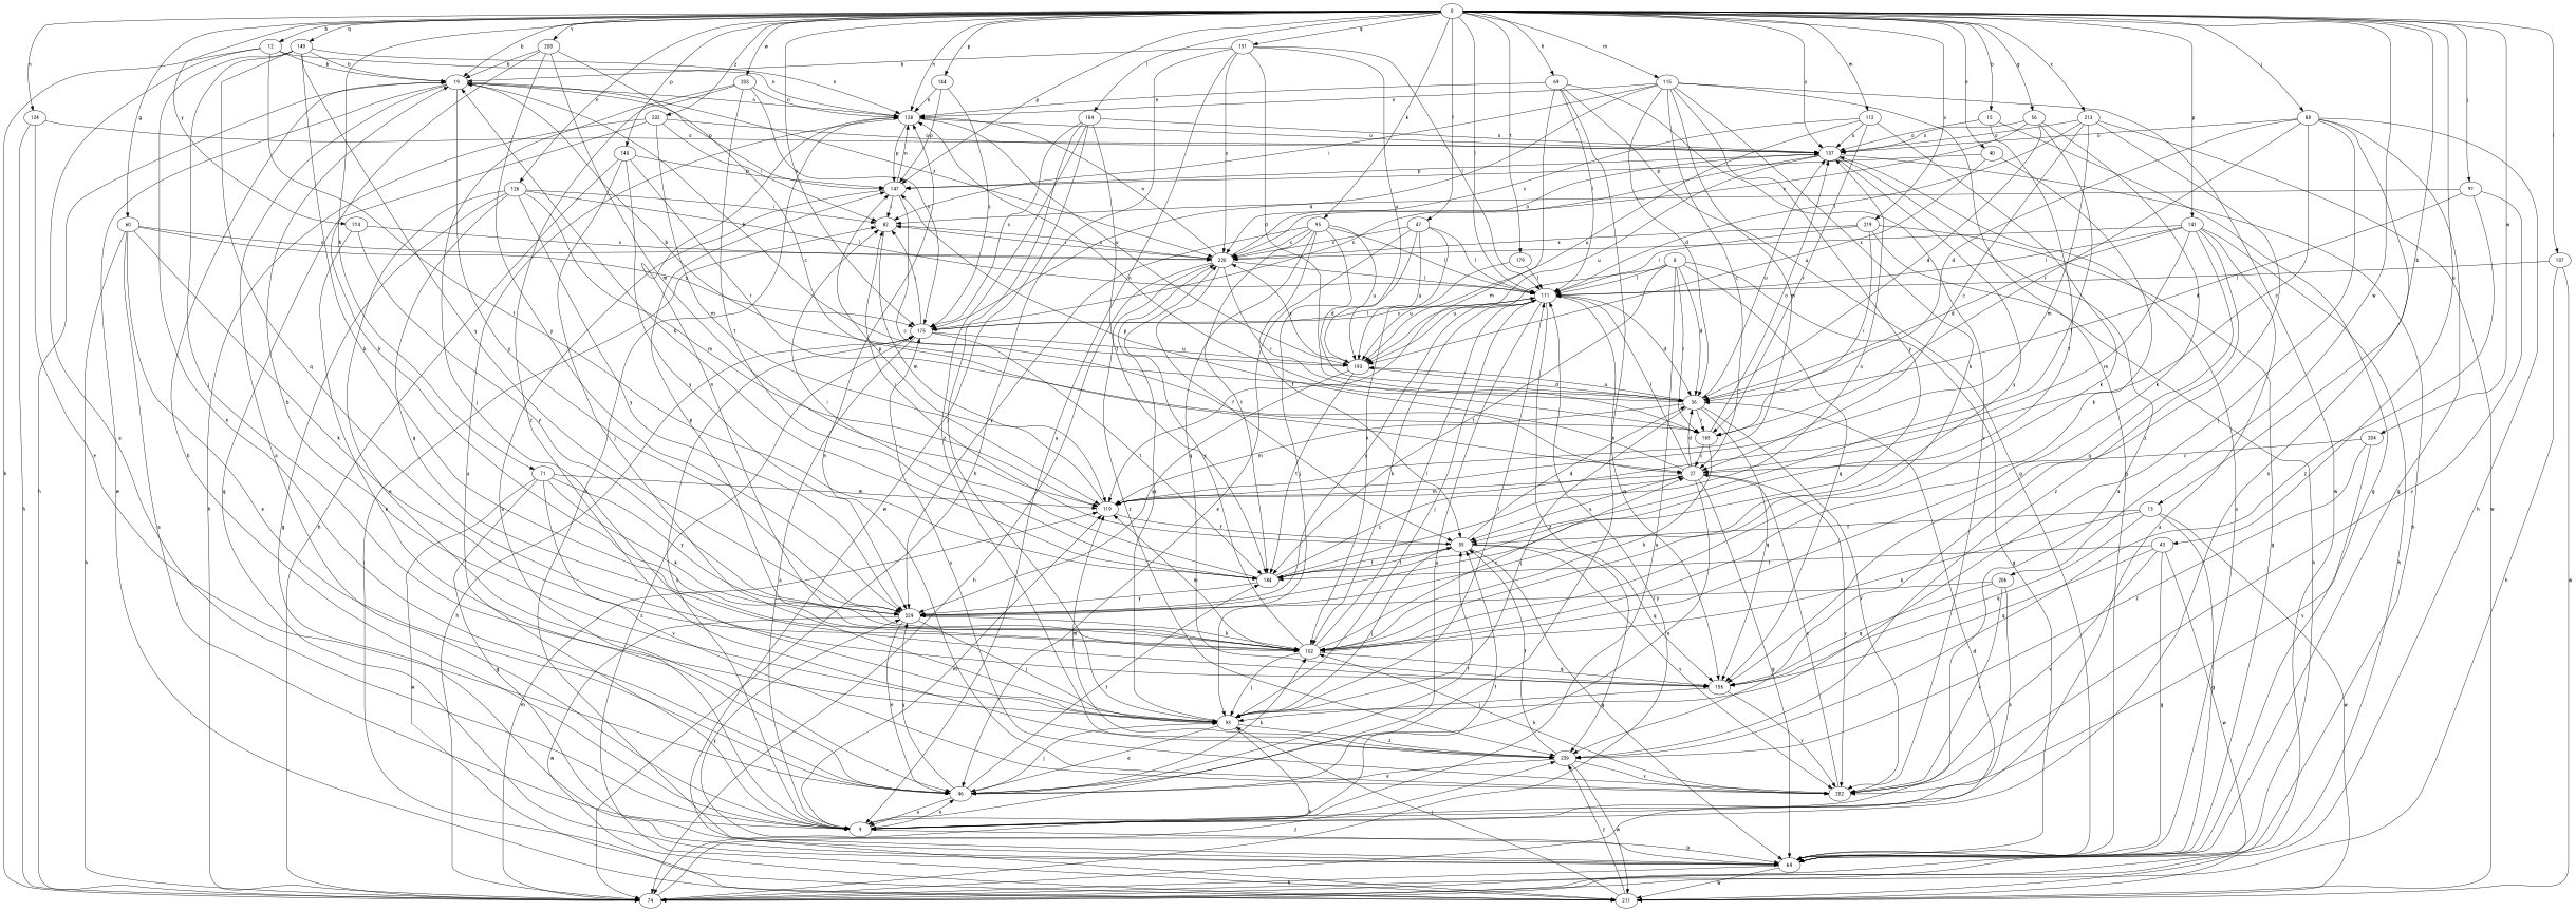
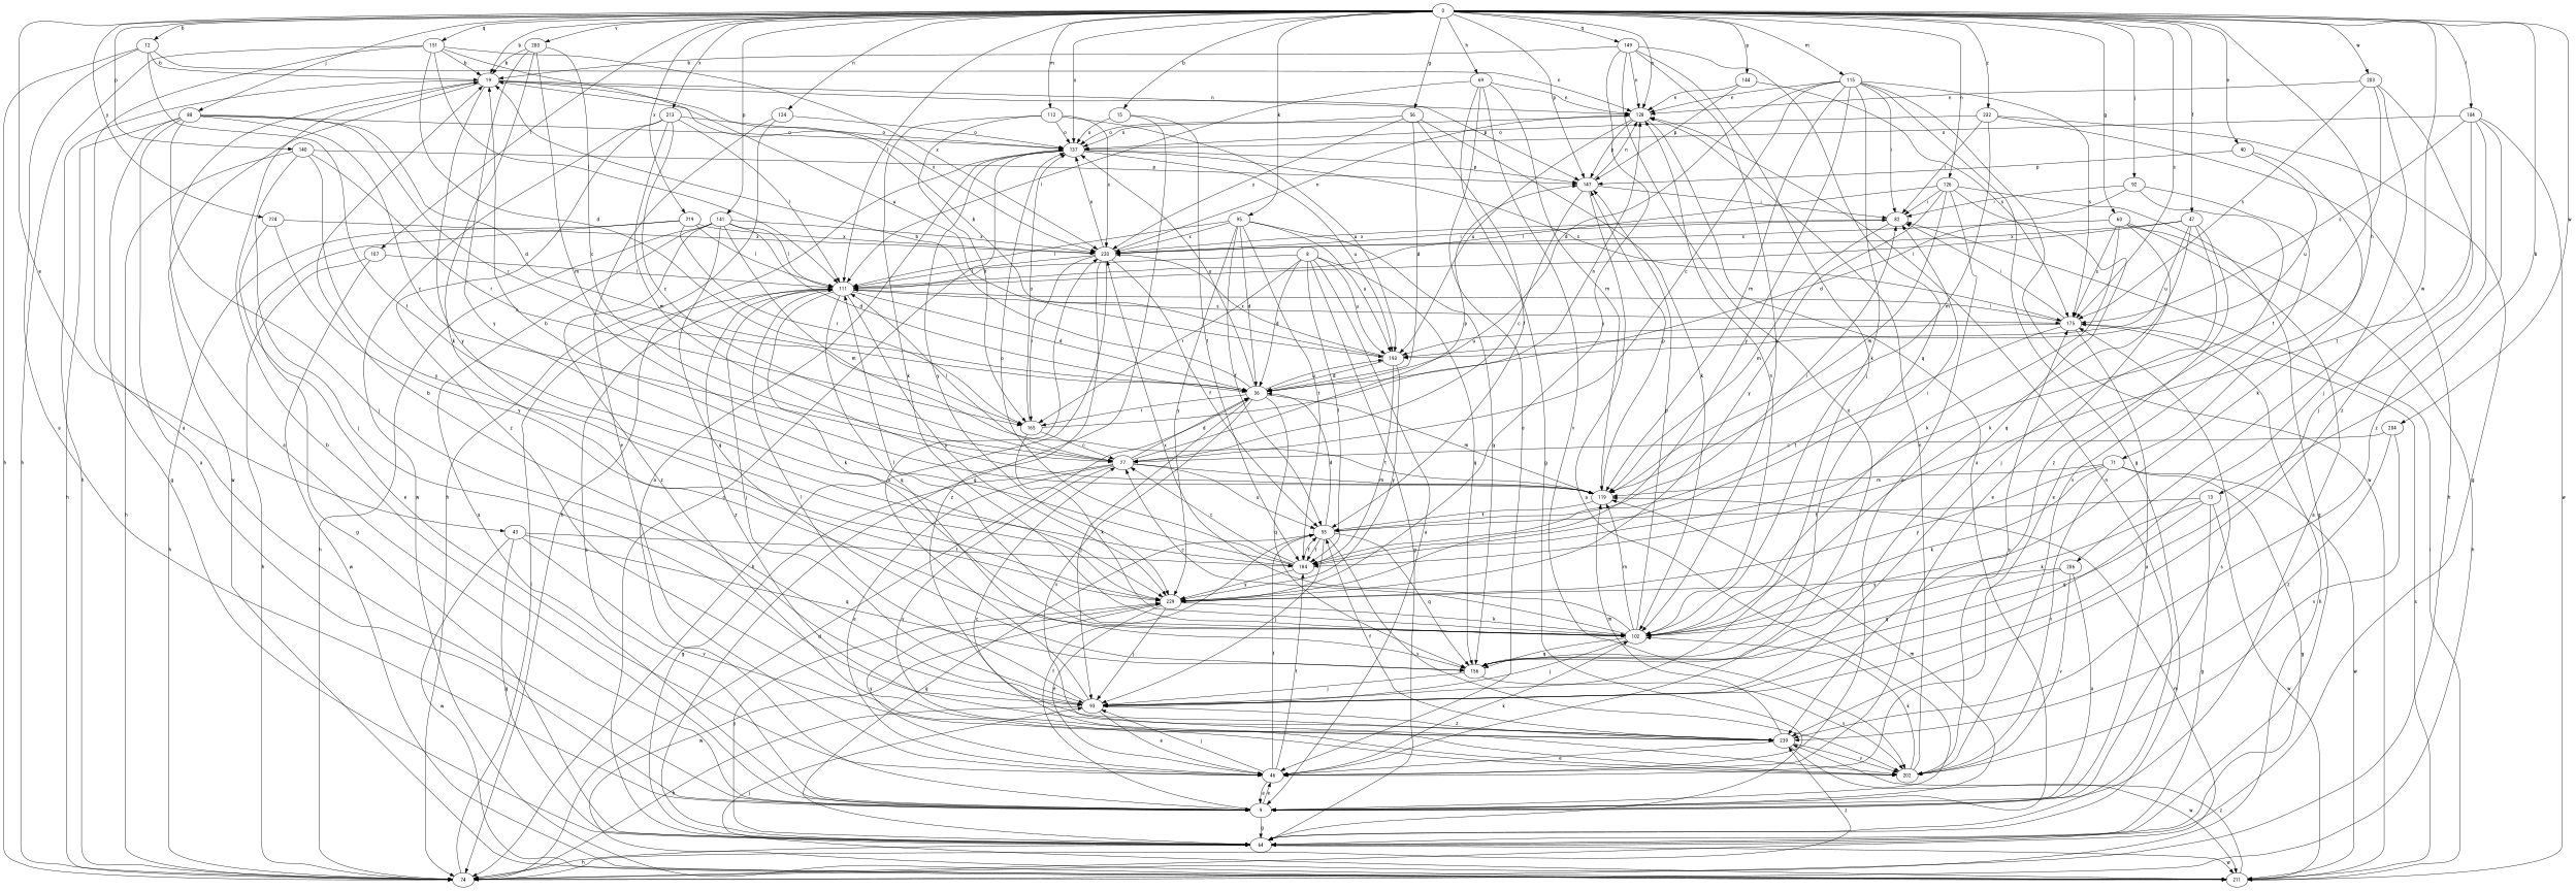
  strict digraph {
    fontname="Roboto Condensed"
    node [fontname="Roboto Condensed"]
    edge [fontname="Roboto Condensed"]
    0
    12
    13
    15
    19
    40
    43
    47
    56
    60
    69
    71
    88
    92
    95
    104
    107
    111
    112
    115
    124
    126
    128
    137
    140
    141
    144
    147
    149
    151
    175
-   179
    200
    203
    204
    206
    213
    219
    224
    232
    9
    184
    74
    64
    156
    55
    102
    211
    220
    229
    193
    202
    46
    93
    36
    119
    165
    27
    82
    239
    8
    0 -> 12 [label=b]
    0 -> 13 [label=b]
    0 -> 15 [label=b]
    0 -> 19 [label=b]
    0 -> 40 [label=e]
    0 -> 43 [label=e]
    0 -> 47 [label=f]
    0 -> 56 [label=g]
    0 -> 60 [label=g]
    0 -> 69 [label=h]
    0 -> 71 [label=h]
    0 -> 88 [label=j]
    0 -> 92 [label=j]
    0 -> 95 [label=k]
    0 -> 104 [label=l]
    0 -> 107 [label=l]
    0 -> 111 [label=l]
    0 -> 112 [label=m]
    0 -> 115 [label=m]
    0 -> 124 [label=n]
    0 -> 126 [label=n]
    0 -> 128 [label=n]
    0 -> 137 [label=o]
    0 -> 140 [label=p]
    0 -> 141 [label=p]
    0 -> 144 [label=p]
    0 -> 147 [label=p]
    0 -> 149 [label=q]
    0 -> 151 [label=q]
    0 -> 175 [label=s]
-   0 -> 179 [label=t]
    0 -> 200 [label=v]
    0 -> 203 [label=w]
    0 -> 204 [label=w]
    0 -> 206 [label=w]
    0 -> 213 [label=x]
    0 -> 219 [label=x]
    0 -> 224 [label=y]
    0 -> 232 [label=z]
    12 -> 19 [label=b]
    12 -> 128 [label=n]
    12 -> 9 [label=a]
    12 -> 184 [label=t]
    12 -> 74 [label=h]
    13 -> 64 [label=g]
    13 -> 156 [label=q]
    13 -> 55 [label=f]
    13 -> 102 [label=k]
    13 -> 211 [label=w]
    15 -> 137 [label=o]
    15 -> 184 [label=t]
    15 -> 64 [label=g]
    19 -> 128 [label=n]
    19 -> 147 [label=p]
    19 -> 9 [label=a]
    19 -> 74 [label=h]
    19 -> 211 [label=w]
    19 -> 220 [label=x]
    19 -> 229 [label=y]
    40 -> 147 [label=p]
    40 -> 102 [label=k]
    40 -> 193 [label=u]
    43 -> 184 [label=t]
    43 -> 64 [label=g]
    43 -> 156 [label=q]
    43 -> 211 [label=w]
    43 -> 202 [label=v]
    47 -> 111 [label=l]
    47 -> 102 [label=k]
    47 -> 220 [label=x]
    47 -> 193 [label=u]
    47 -> 46 [label=e]
    47 -> 93 [label=j]
    56 -> 137 [label=o]
    56 -> 55 [label=f]
    56 -> 102 [label=k]
    56 -> 220 [label=x]
    56 -> 36 [label=d]
    60 -> 175 [label=s]
    60 -> 9 [label=a]
    60 -> 74 [label=h]
    60 -> 102 [label=k]
    60 -> 220 [label=x]
    60 -> 46 [label=e]
    69 -> 111 [label=l]
    69 -> 128 [label=n]
    69 -> 64 [label=g]
    69 -> 202 [label=v]
    69 -> 46 [label=e]
    69 -> 119 [label=m]
    71 -> 64 [label=g]
    71 -> 102 [label=k]
    71 -> 211 [label=w]
    71 -> 229 [label=y]
    71 -> 202 [label=v]
    71 -> 119 [label=m]
    88 -> 137 [label=o]
    88 -> 9 [label=a]
    88 -> 74 [label=h]
    88 -> 64 [label=g]
    88 -> 93 [label=j]
    88 -> 36 [label=d]
    88 -> 165 [label=r]
    88 -> 27 [label=c]
    92 -> 202 [label=v]
    92 -> 36 [label=d]
    92 -> 82 [label=i]
    92 -> 239 [label=z]
    95 -> 111 [label=l]
    95 -> 184 [label=t]
    95 -> 156 [label=q]
    95 -> 55 [label=f]
    95 -> 220 [label=x]
    95 -> 229 [label=y]
    95 -> 193 [label=u]
    95 -> 36 [label=d]
    104 -> 137 [label=o]
    104 -> 175 [label=s]
    104 -> 184 [label=t]
    104 -> 211 [label=w]
    104 -> 93 [label=j]
    104 -> 239 [label=z]
    107 -> 111 [label=l]
    107 -> 74 [label=h]
    107 -> 211 [label=w]
    111 -> 175 [label=s]
    111 -> 9 [label=a]
    111 -> 156 [label=q]
    111 -> 102 [label=k]
    111 -> 229 [label=y]
    111 -> 93 [label=j]
    111 -> 36 [label=d]
    111 -> 239 [label=z]
    112 -> 137 [label=o]
    112 -> 102 [label=k]
    112 -> 220 [label=x]
    112 -> 193 [label=u]
    112 -> 165 [label=r]
    115 -> 128 [label=n]
    115 -> 175 [label=s]
    115 -> 64 [label=g]
    115 -> 102 [label=k]
    115 -> 211 [label=w]
    115 -> 229 [label=y]
    115 -> 36 [label=d]
    115 -> 119 [label=m]
    115 -> 27 [label=c]
    115 -> 82 [label=i]
    124 -> 137 [label=o]
    124 -> 74 [label=h]
    124 -> 46 [label=e]
    126 -> 111 [label=l]
    126 -> 64 [label=g]
    126 -> 156 [label=q]
    126 -> 229 [label=y]
    126 -> 46 [label=e]
    126 -> 119 [label=m]
    126 -> 82 [label=i]
    128 -> 137 [label=o]
    128 -> 147 [label=p]
    128 -> 9 [label=a]
    128 -> 193 [label=u]
    137 -> 147 [label=p]
    137 -> 175 [label=s]
    137 -> 9 [label=a]
    137 -> 74 [label=h]
    137 -> 229 [label=y]
    137 -> 193 [label=u]
    140 -> 147 [label=p]
    140 -> 74 [label=h]
    140 -> 229 [label=y]
    140 -> 93 [label=j]
    140 -> 165 [label=r]
    141 -> 111 [label=l]
    141 -> 9 [label=a]
    141 -> 74 [label=h]
    141 -> 156 [label=q]
    141 -> 220 [label=x]
    141 -> 36 [label=d]
    141 -> 119 [label=m]
    141 -> 239 [label=z]
    144 -> 128 [label=n]
    144 -> 147 [label=p]
    144 -> 175 [label=s]
    147 -> 128 [label=n]
    147 -> 9 [label=a]
    147 -> 27 [label=c]
    147 -> 82 [label=i]
    149 -> 19 [label=b]
    149 -> 128 [label=n]
    149 -> 156 [label=q]
    149 -> 102 [label=k]
    149 -> 229 [label=y]
    149 -> 46 [label=e]
    149 -> 93 [label=j]
    151 -> 19 [label=b]
    151 -> 111 [label=l]
    151 -> 9 [label=a]
    151 -> 74 [label=h]
    151 -> 220 [label=x]
    151 -> 193 [label=u]
    151 -> 36 [label=d]
    175 -> 111 [label=l]
    175 -> 9 [label=a]
    175 -> 184 [label=t]
    175 -> 74 [label=h]
    175 -> 193 [label=u]
    175 -> 82 [label=i]
-   179 -> 111 [label=l]
-   179 -> 193 [label=u]
    200 -> 19 [label=b]
    200 -> 102 [label=k]
    200 -> 229 [label=y]
    200 -> 119 [label=m]
    200 -> 27 [label=c]
    203 -> 128 [label=n]
    203 -> 175 [label=s]
    203 -> 184 [label=t]
    203 -> 93 [label=j]
    203 -> 239 [label=z]
    204 -> 202 [label=v]
    204 -> 27 [label=c]
    204 -> 239 [label=z]
    206 -> 9 [label=a]
    206 -> 156 [label=q]
    206 -> 229 [label=y]
    206 -> 202 [label=v]
    213 -> 111 [label=l]
    213 -> 137 [label=o]
    213 -> 211 [label=w]
    213 -> 119 [label=m]
    213 -> 27 [label=c]
    213 -> 239 [label=z]
    219 -> 111 [label=l]
    219 -> 74 [label=h]
    219 -> 64 [label=g]
    219 -> 220 [label=x]
    219 -> 165 [label=r]
    224 -> 220 [label=x]
    224 -> 229 [label=y]
    224 -> 46 [label=e]
    232 -> 137 [label=o]
    232 -> 74 [label=h]
    232 -> 64 [label=g]
    232 -> 119 [label=m]
    232 -> 82 [label=i]
    9 -> 19 [label=b]
    9 -> 175 [label=s]
    9 -> 64 [label=g]
    9 -> 55 [label=f]
    9 -> 46 [label=e]
    9 -> 119 [label=m]
    184 -> 19 [label=b]
    184 -> 137 [label=o]
    184 -> 55 [label=f]
    184 -> 229 [label=y]
    184 -> 27 [label=c]
    184 -> 82 [label=i]
    74 -> 111 [label=l]
    74 -> 36 [label=d]
    74 -> 119 [label=m]
    74 -> 239 [label=z]
    64 -> 128 [label=n]
    64 -> 137 [label=o]
    64 -> 74 [label=h]
    64 -> 211 [label=w]
    64 -> 229 [label=y]
    156 -> 202 [label=v]
    156 -> 93 [label=j]
    55 -> 184 [label=t]
    55 -> 64 [label=g]
    55 -> 156 [label=q]
    55 -> 202 [label=v]
    55 -> 93 [label=j]
    55 -> 36 [label=d]
    55 -> 82 [label=i]
    102 -> 111 [label=l]
    102 -> 128 [label=n]
    102 -> 147 [label=p]
    102 -> 156 [label=q]
    102 -> 220 [label=x]
    102 -> 93 [label=j]
    102 -> 119 [label=m]
    102 -> 27 [label=c]
    211 -> 175 [label=s]
    211 -> 93 [label=j]
    211 -> 82 [label=i]
    211 -> 239 [label=z]
    220 -> 111 [label=l]
    220 -> 128 [label=n]
    220 -> 137 [label=o]
    220 -> 74 [label=h]
    220 -> 55 [label=f]
    220 -> 165 [label=r]
    220 -> 82 [label=i]
    220 -> 239 [label=z]
    229 -> 102 [label=k]
    229 -> 211 [label=w]
    229 -> 46 [label=e]
    229 -> 93 [label=j]
    193 -> 19 [label=b]
    193 -> 184 [label=t]
    193 -> 220 [label=x]
    193 -> 229 [label=y]
    193 -> 36 [label=d]
    202 -> 128 [label=n]
    202 -> 175 [label=s]
    202 -> 102 [label=k]
    202 -> 27 [label=c]
    46 -> 9 [label=a]
    46 -> 184 [label=t]
    46 -> 55 [label=f]
    46 -> 102 [label=k]
    46 -> 229 [label=y]
    46 -> 93 [label=j]
    93 -> 19 [label=b]
    93 -> 111 [label=l]
    93 -> 74 [label=h]
    93 -> 220 [label=x]
    93 -> 46 [label=e]
    93 -> 239 [label=z]
    36 -> 19 [label=b]
    36 -> 137 [label=o]
    36 -> 156 [label=q]
    36 -> 193 [label=u]
    36 -> 202 [label=v]
    36 -> 93 [label=j]
    36 -> 119 [label=m]
    36 -> 165 [label=r]
    119 -> 147 [label=p]
    119 -> 55 [label=f]
    165 -> 128 [label=n]
    165 -> 137 [label=o]
    165 -> 102 [label=k]
    165 -> 27 [label=c]
    27 -> 111 [label=l]
    27 -> 147 [label=p]
    27 -> 64 [label=g]
    27 -> 55 [label=u]
    27 -> 202 [label=v]
    27 -> 46 [label=e]
    27 -> 36 [label=d]
    27 -> 119 [label=m]
    82 -> 220 [label=x]
    82 -> 119 [label=m]
    239 -> 55 [label=f]
    239 -> 211 [label=w]
    239 -> 202 [label=v]
    239 -> 46 [label=e]
    239 -> 119 [label=m]
    8 -> 111 [label=l]
    8 -> 9 [label=a]
    8 -> 184 [label=t]
    8 -> 64 [label=g]
    8 -> 156 [label=q]
    8 -> 193 [label=u]
    8 -> 36 [label=d]
    8 -> 165 [label=r]
  }
